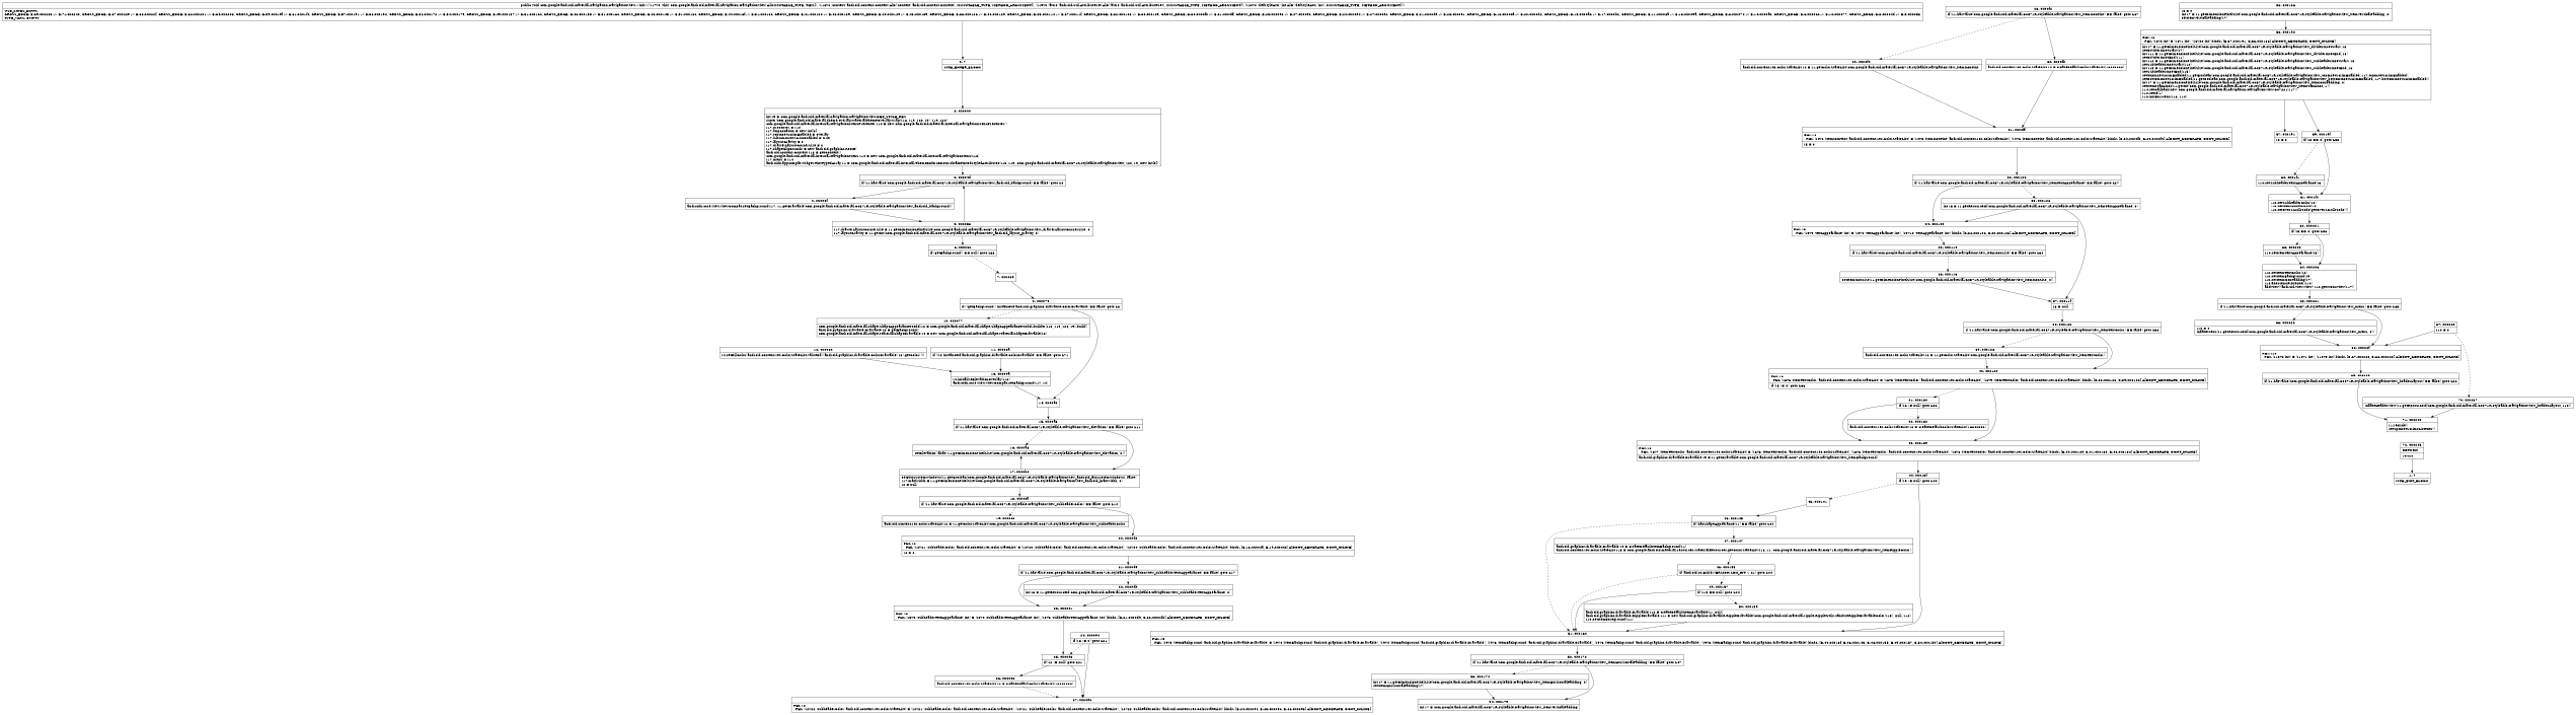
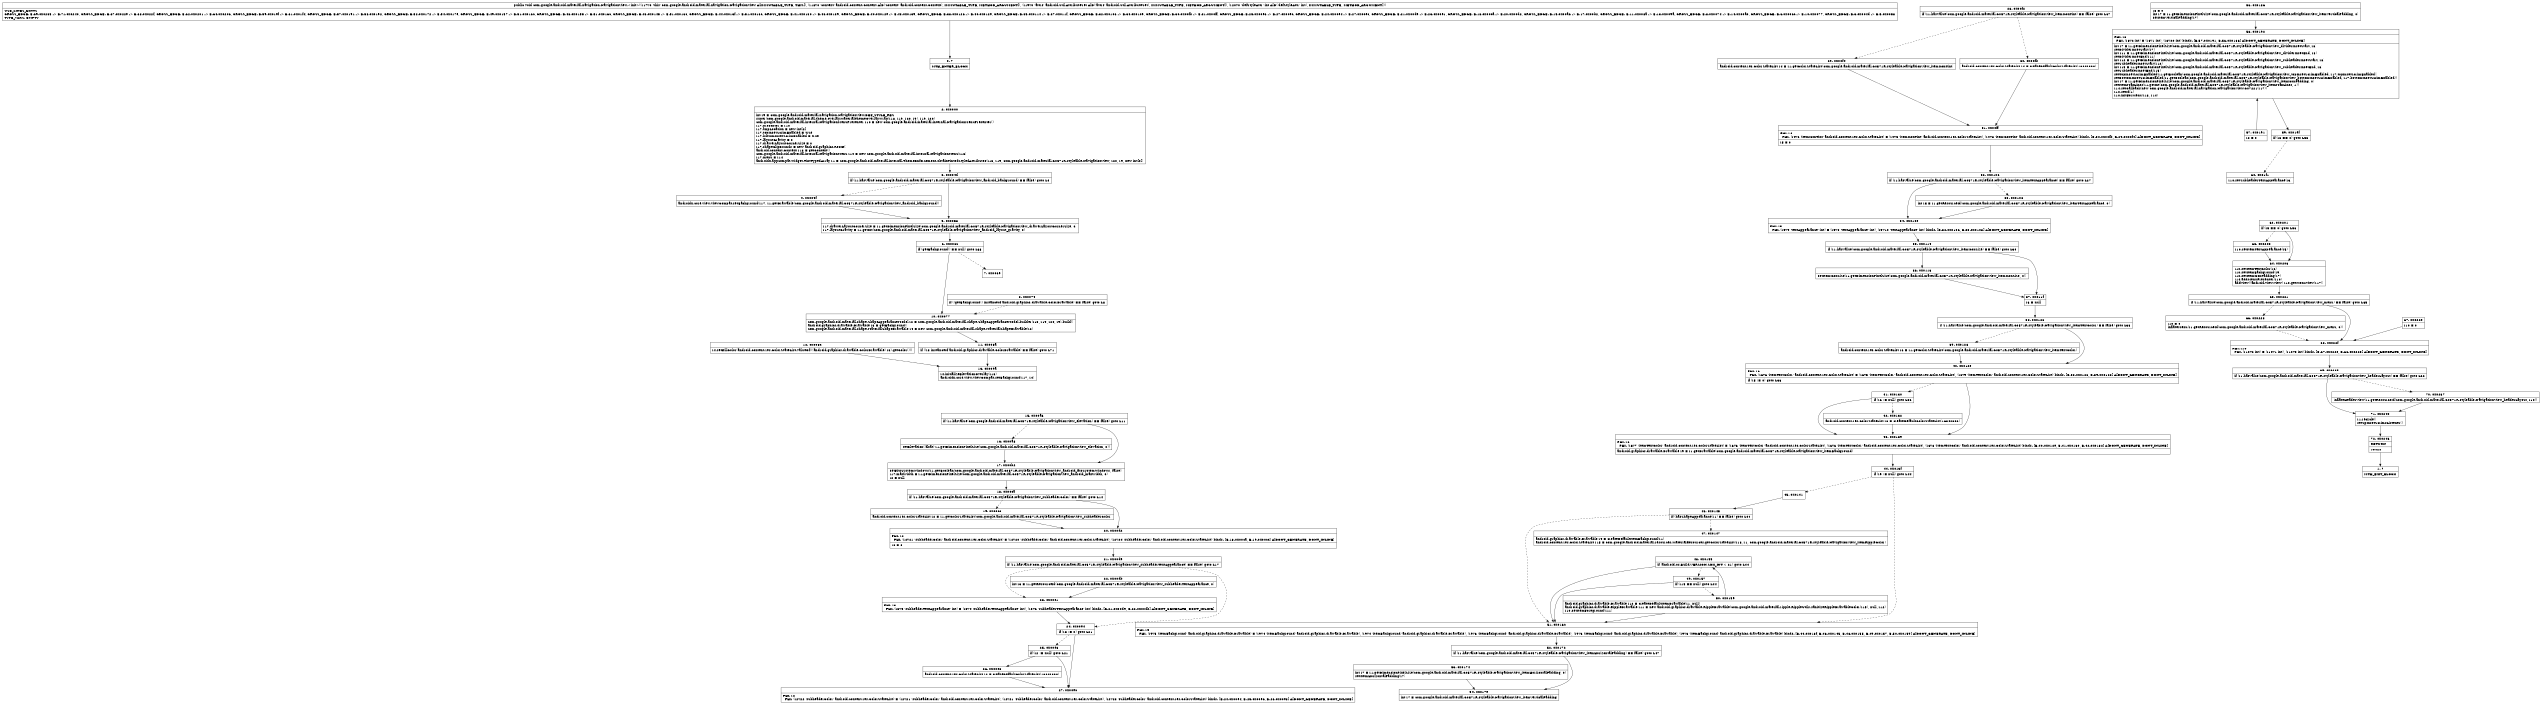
  digraph {
    node [shape=record]
    n1 [label="{0\:\ ?|MTH_ENTER_BLOCK\l}"]
-   n2 [label="{2\:\ 0x0000|int r9 = com.google.android.material.navigation.NavigationView.DEF_STYLE_RES\lsuper(com.google.android.material.theme.overlay.MaterialThemeOverlay.wrap(r18, r19, r20, r9), r19, r20)\lcom.google.android.material.internal.NavigationMenuPresenter r10 = new com.google.android.material.internal.NavigationMenuPresenter()\lr17.presenter = r10\lr17.tmpLocation = new int[2]\lr17.topInsetScrimEnabled = overlay\lr17.bottomInsetScrimEnabled = true\lr17.layoutGravity = 0\lr17.drawerLayoutCornerSize = 0\lr17.shapeClipBounds = new android.graphics.RectF()\landroid.content.Context r13 = getContext()\lcom.google.android.material.internal.NavigationMenu r14 = new com.google.android.material.internal.NavigationMenu(r13)\lr17.menu = r14\landroidx.appcompat.widget.TintTypedArray r1 = com.google.android.material.internal.ThemeEnforcement.obtainTintedStyledAttributes(r13, r19, com.google.android.material.C0571R.styleable.NavigationView, r20, r9, new int[0])\l}"]
+   n2 [label="{2\:\ 0x0000|int r9 = com.google.android.material.navigation.NavigationView.DEF_STYLE_RES\lsuper(com.google.android.material.theme.overlay.MaterialThemeOverlay.wrap(r18, r19, r20, r9), r19, r20)\lcom.google.android.material.internal.NavigationMenuPresenter r10 = new com.google.android.material.internal.NavigationMenuPresenter()\lr17.presenter = r10\lr17.tmpLocation = new int[2]\lr17.topInsetScrimEnabled = true\lr17.bottomInsetScrimEnabled = true\lr17.layoutGravity = 0\lr17.drawerLayoutCornerSize = 0\lr17.shapeClipBounds = new android.graphics.RectF()\landroid.content.Context r13 = getContext()\lcom.google.android.material.internal.NavigationMenu r14 = new com.google.android.material.internal.NavigationMenu(r13)\lr17.menu = r14\landroidx.appcompat.widget.TintTypedArray r1 = com.google.android.material.internal.ThemeEnforcement.obtainTintedStyledAttributes(r13, r19, com.google.android.material.C0571R.styleable.NavigationView, r20, r9, new int[0])\l}"]
    n3 [label="{3\:\ 0x004d|if (r1.hasValue(com.google.android.material.C0571R.styleable.NavigationView_android_background) == false) goto L4\l}"]
    n4 [label="{4\:\ 0x004f|androidx.core.view.ViewCompat.setBackground(r17, r1.getDrawable(com.google.android.material.C0571R.styleable.NavigationView_android_background))\l}"]
    n5 [label="{5\:\ 0x0058|r17.drawerLayoutCornerSize = r1.getDimensionPixelSize(com.google.android.material.C0571R.styleable.NavigationView_drawerLayoutCornerSize, 0)\lr17.layoutGravity = r1.getInt(com.google.android.material.C0571R.styleable.NavigationView_android_layout_gravity, 0)\l}"]
    n6 [label="{6\:\ 0x006c|if (getBackground() == null) goto L68\l}"]
    n7 [label="{7\:\ 0x006e}"]
    n8 [label="{10\:\ 0x0077|com.google.android.material.shape.ShapeAppearanceModel r2 = com.google.android.material.shape.ShapeAppearanceModel.builder(r13, r19, r20, r9).build()\landroid.graphics.drawable.Drawable r3 = getBackground()\lcom.google.android.material.shape.MaterialShapeDrawable r4 = new com.google.android.material.shape.MaterialShapeDrawable(r2)\l}"]
    n9 [label="{8\:\ 0x0074|if ((getBackground() instanceof android.graphics.drawable.ColorDrawable) == false) goto L8\l}"]
    n10 [label="{11\:\ 0x008a|if ((r3 instanceof android.graphics.drawable.ColorDrawable) == false) goto L71\l}"]
-   n11 [label="{14\:\ 0x00a0}"]
    n12 [label="{15\:\ 0x00a6|if (r1.hasValue(com.google.android.material.C0571R.styleable.NavigationView_elevation) == false) goto L11\l}"]
    n13 [label="{16\:\ 0x00a8|setElevation((float) r1.getDimensionPixelSize(com.google.android.material.C0571R.styleable.NavigationView_elevation, 0))\l}"]
    n14 [label="{17\:\ 0x00b2|setFitsSystemWindows(r1.getBoolean(com.google.android.material.C0571R.styleable.NavigationView_android_fitsSystemWindows, false))\lr17.maxWidth = r1.getDimensionPixelSize(com.google.android.material.C0571R.styleable.NavigationView_android_maxWidth, 0)\lr2 = null\l}"]
    n15 [label="{18\:\ 0x00ca|if (r1.hasValue(com.google.android.material.C0571R.styleable.NavigationView_subheaderColor) == false) goto L14\l}"]
    n16 [label="{19\:\ 0x00cc|android.content.res.ColorStateList r2 = r1.getColorStateList(com.google.android.material.C0571R.styleable.NavigationView_subheaderColor)\l}"]
    n17 [label="{20\:\ 0x00d2|PHI: r2 \l  PHI: (r2v21 'subheaderColor' android.content.res.ColorStateList) = (r2v20 'subheaderColor' android.content.res.ColorStateList), (r2v24 'subheaderColor' android.content.res.ColorStateList) binds: [B:18:0x00ca, B:19:0x00cc] A[DONT_GENERATE, DONT_INLINE]\l|r3 = 0\l}"]
    n18 [label="{21\:\ 0x00d9|if (r1.hasValue(com.google.android.material.C0571R.styleable.NavigationView_subheaderTextAppearance) == false) goto L17\l}"]
    n19 [label="{22\:\ 0x00db|int r3 = r1.getResourceId(com.google.android.material.C0571R.styleable.NavigationView_subheaderTextAppearance, 0)\l}"]
    n20 [label="{23\:\ 0x00e1|PHI: r3 \l  PHI: (r3v5 'subheaderTextAppearance' int) = (r3v4 'subheaderTextAppearance' int), (r3v6 'subheaderTextAppearance' int) binds: [B:21:0x00d9, B:22:0x00db] A[DONT_GENERATE, DONT_INLINE]\l}"]
    n21 [label="{24\:\ 0x00e4|if (r3 != 0) goto L21\l}"]
    n22 [label="{25\:\ 0x00e6|if (r2 != null) goto L21\l}"]
    n23 [label="{27\:\ 0x00ec|PHI: r2 \l  PHI: (r2v22 'subheaderColor' android.content.res.ColorStateList) = (r2v21 'subheaderColor' android.content.res.ColorStateList), (r2v21 'subheaderColor' android.content.res.ColorStateList), (r2v23 'subheaderColor' android.content.res.ColorStateList) binds: [B:24:0x00e4, B:25:0x00e6, B:26:0x00e8] A[DONT_GENERATE, DONT_INLINE]\l}"]
    n24 [label="{26\:\ 0x00e8|android.content.res.ColorStateList r2 = createDefaultColorStateList(16842808)\l}"]
    n25 [label="{28\:\ 0x00f2|if (r1.hasValue(com.google.android.material.C0571R.styleable.NavigationView_itemIconTint) == false) goto L67\l}"]
    n26 [label="{29\:\ 0x00f4|android.content.res.ColorStateList r4 = r1.getColorStateList(com.google.android.material.C0571R.styleable.NavigationView_itemIconTint)\l}"]
    n27 [label="{30\:\ 0x00fb|android.content.res.ColorStateList r4 = createDefaultColorStateList(16842808)\l}"]
    n28 [label="{31\:\ 0x00ff|PHI: r4 \l  PHI: (r4v6 'itemIconTint' android.content.res.ColorStateList) = (r4v5 'itemIconTint' android.content.res.ColorStateList), (r4v8 'itemIconTint' android.content.res.ColorStateList) binds: [B:30:0x00fb, B:29:0x00f4] A[DONT_GENERATE, DONT_INLINE]\l|r5 = 0\l}"]
    n29 [label="{32\:\ 0x0106|if (r1.hasValue(com.google.android.material.C0571R.styleable.NavigationView_itemTextAppearance) == false) goto L27\l}"]
    n30 [label="{33\:\ 0x0108|int r5 = r1.getResourceId(com.google.android.material.C0571R.styleable.NavigationView_itemTextAppearance, 0)\l}"]
    n31 [label="{34\:\ 0x010e|PHI: r5 \l  PHI: (r5v9 'textAppearance' int) = (r5v8 'textAppearance' int), (r5v10 'textAppearance' int) binds: [B:32:0x0106, B:33:0x0108] A[DONT_GENERATE, DONT_INLINE]\l}"]
    n32 [label="{35\:\ 0x0114|if (r1.hasValue(com.google.android.material.C0571R.styleable.NavigationView_itemIconSize) == false) goto L30\l}"]
    n33 [label="{36\:\ 0x0116|setItemIconSize(r1.getDimensionPixelSize(com.google.android.material.C0571R.styleable.NavigationView_itemIconSize, 0))\l}"]
    n34 [label="{37\:\ 0x011f|r6 = null\l}"]
    n35 [label="{38\:\ 0x0126|if (r1.hasValue(com.google.android.material.C0571R.styleable.NavigationView_itemTextColor) == false) goto L33\l}"]
    n36 [label="{39\:\ 0x0128|android.content.res.ColorStateList r6 = r1.getColorStateList(com.google.android.material.C0571R.styleable.NavigationView_itemTextColor)\l}"]
    n37 [label="{40\:\ 0x012e|PHI: r6 \l  PHI: (r6v6 'itemTextColor' android.content.res.ColorStateList) = (r6v5 'itemTextColor' android.content.res.ColorStateList), (r6v9 'itemTextColor' android.content.res.ColorStateList) binds: [B:38:0x0126, B:39:0x0128] A[DONT_GENERATE, DONT_INLINE]\l|if (r5 != 0) goto L36\l}"]
    n38 [label="{41\:\ 0x0130|if (r6 != null) goto L36\l}"]
    n39 [label="{43\:\ 0x0139|PHI: r6 \l  PHI: (r6v7 'itemTextColor' android.content.res.ColorStateList) = (r6v6 'itemTextColor' android.content.res.ColorStateList), (r6v6 'itemTextColor' android.content.res.ColorStateList), (r6v8 'itemTextColor' android.content.res.ColorStateList) binds: [B:40:0x012e, B:41:0x0130, B:42:0x0132] A[DONT_GENERATE, DONT_INLINE]\l|android.graphics.drawable.Drawable r9 = r1.getDrawable(com.google.android.material.C0571R.styleable.NavigationView_itemBackground)\l}"]
    n40 [label="{42\:\ 0x0132|android.content.res.ColorStateList r6 = createDefaultColorStateList(16842806)\l}"]
    n41 [label="{44\:\ 0x013f|if (r9 != null) goto L44\l}"]
    n42 [label="{45\:\ 0x0141}"]
    n43 [label="{51\:\ 0x016c|PHI: r9 \l  PHI: (r9v5 'itemBackground' android.graphics.drawable.Drawable) = (r9v4 'itemBackground' android.graphics.drawable.Drawable), (r9v4 'itemBackground' android.graphics.drawable.Drawable), (r9v6 'itemBackground' android.graphics.drawable.Drawable), (r9v6 'itemBackground' android.graphics.drawable.Drawable), (r9v6 'itemBackground' android.graphics.drawable.Drawable) binds: [B:44:0x013f, B:46:0x0145, B:48:0x0155, B:49:0x0157, B:50:0x0159] A[DONT_GENERATE, DONT_INLINE]\l}"]
    n44 [label="{46\:\ 0x0145|if (hasShapeAppearance(r1) == false) goto L44\l}"]
    n45 [label="{52\:\ 0x0172|if (r1.hasValue(com.google.android.material.C0571R.styleable.NavigationView_itemHorizontalPadding) == false) goto L47\l}"]
    n46 [label="{47\:\ 0x0147|android.graphics.drawable.Drawable r9 = createDefaultItemBackground(r1)\landroid.content.res.ColorStateList r15 = com.google.android.material.resources.MaterialResources.getColorStateList(r13, r1, com.google.android.material.C0571R.styleable.NavigationView_itemRippleColor)\l}"]
    n47 [label="{48\:\ 0x0155|if (android.os.Build.VERSION.SDK_INT \< 21) goto L44\l}"]
    n48 [label="{49\:\ 0x0157|if (r15 == null) goto L44\l}"]
    n49 [label="{50\:\ 0x0159|android.graphics.drawable.Drawable r12 = createDefaultItemDrawable(r1, null)\landroid.graphics.drawable.RippleDrawable r11 = new android.graphics.drawable.RippleDrawable(com.google.android.material.ripple.RippleUtils.sanitizeRippleDrawableColor(r15), null, r12)\lr10.setItemForeground(r11)\l}"]
    n50 [label="{53\:\ 0x0174|int r7 = r1.getDimensionPixelSize(com.google.android.material.C0571R.styleable.NavigationView_itemHorizontalPadding, 0)\lsetItemHorizontalPadding(r7)\l}"]
    n51 [label="{54\:\ 0x017e|int r7 = com.google.android.material.C0571R.styleable.NavigationView_itemVerticalPadding\l}"]
    n52 [label="{56\:\ 0x0186|r8 = 0\lint r7 = r1.getDimensionPixelSize(com.google.android.material.C0571R.styleable.NavigationView_itemVerticalPadding, 0)\lsetItemVerticalPadding(r7)\l}"]
    n53 [label="{58\:\ 0x0192|PHI: r8 \l  PHI: (r8v2 int) = (r8v1 int), (r8v20 int) binds: [B:57:0x0191, B:56:0x0186] A[DONT_GENERATE, DONT_INLINE]\l|int r7 = r1.getDimensionPixelSize(com.google.android.material.C0571R.styleable.NavigationView_dividerInsetStart, r8)\lsetDividerInsetStart(r7)\lint r11 = r1.getDimensionPixelSize(com.google.android.material.C0571R.styleable.NavigationView_dividerInsetEnd, r8)\lsetDividerInsetEnd(r11)\lint r12 = r1.getDimensionPixelSize(com.google.android.material.C0571R.styleable.NavigationView_subheaderInsetStart, r8)\lsetSubheaderInsetStart(r12)\lint r15 = r1.getDimensionPixelSize(com.google.android.material.C0571R.styleable.NavigationView_subheaderInsetEnd, r8)\lsetSubheaderInsetEnd(r15)\lsetTopInsetScrimEnabled(r1.getBoolean(com.google.android.material.C0571R.styleable.NavigationView_topInsetScrimEnabled, r17.topInsetScrimEnabled))\lsetBottomInsetScrimEnabled(r1.getBoolean(com.google.android.material.C0571R.styleable.NavigationView_bottomInsetScrimEnabled, r17.bottomInsetScrimEnabled))\lint r7 = r1.getDimensionPixelSize(com.google.android.material.C0571R.styleable.NavigationView_itemIconPadding, 0)\lsetItemMaxLines(r1.getInt(com.google.android.material.C0571R.styleable.NavigationView_itemMaxLines, 1))\lr14.setCallback(new com.google.android.material.navigation.NavigationView.C07221(r17))\lr10.setId(1)\lr10.initForMenu(r13, r14)\l}"]
    n54 [label="{57\:\ 0x0191|r8 = 0\l}"]
    n55 [label="{59\:\ 0x01ef|if (r3 == 0) goto L53\l}"]
    n56 [label="{60\:\ 0x01f1|r10.setSubheaderTextAppearance(r3)\l}"]
-   n57 [label="{61\:\ 0x01f4|r10.setSubheaderColor(r2)\lr10.setItemIconTintList(r4)\lr10.setOverScrollMode(getOverScrollMode())\l}"]
    n58 [label="{62\:\ 0x0201|if (r5 == 0) goto L56\l}"]
    n59 [label="{63\:\ 0x0203|r10.setItemTextAppearance(r5)\l}"]
    n60 [label="{64\:\ 0x0206|r10.setItemTextColor(r6)\lr10.setItemBackground(r9)\lr10.setItemIconPadding(r7)\lr14.addMenuPresenter(r10)\laddView((android.view.View) r10.getMenuView(r17))\l}"]
    n61 [label="{65\:\ 0x0221|if (r1.hasValue(com.google.android.material.C0571R.styleable.NavigationView_menu) == false) goto L65\l}"]
    n62 [label="{66\:\ 0x0223|r10 = 0\linflateMenu(r1.getResourceId(com.google.android.material.C0571R.styleable.NavigationView_menu, 0))\l}"]
    n63 [label="{68\:\ 0x022f|PHI: r10 \l  PHI: (r10v2 int) = (r10v1 int), (r10v3 int) binds: [B:67:0x022e, B:66:0x0223] A[DONT_GENERATE, DONT_INLINE]\l}"]
    n64 [label="{67\:\ 0x022e|r10 = 0\l}"]
    n65 [label="{69\:\ 0x0235|if (r1.hasValue(com.google.android.material.C0571R.styleable.NavigationView_headerLayout) == false) goto L62\l}"]
    n66 [label="{70\:\ 0x0237|inflateHeaderView(r1.getResourceId(com.google.android.material.C0571R.styleable.NavigationView_headerLayout, r10))\l}"]
    n67 [label="{71\:\ 0x0240|r1.recycle()\lsetupInsetScrimsListener()\l}"]
    n68 [label="{72\:\ 0x0246|RETURN\l|return\l}"]
    n69 [label="{1\:\ ?|MTH_EXIT_BLOCK\l}"]
    n70 [label="{13\:\ 0x009a|r4.initializeElevationOverlay(r13)\landroidx.core.view.ViewCompat.setBackground(r17, r4)\l}"]
    n71 [label="{12\:\ 0x008c|r4.setFillColor(android.content.res.ColorStateList.valueOf(((android.graphics.drawable.ColorDrawable) r3).getColor()))\l}"]
    n72 [label="{public void com.google.android.material.navigation.NavigationView.\<init\>((r17v0 'this' com.google.android.material.navigation.NavigationView A[IMMUTABLE_TYPE, THIS]), (r18v0 'context' android.content.Context A[D('context' android.content.Context), IMMUTABLE_TYPE, METHOD_ARGUMENT]), (r19v0 'attrs' android.util.AttributeSet A[D('attrs' android.util.AttributeSet), IMMUTABLE_TYPE, METHOD_ARGUMENT]), (r20v0 'defStyleAttr' int A[D('defStyleAttr' int), IMMUTABLE_TYPE, METHOD_ARGUMENT]))  | USE_LINES_HINTS\lCROSS_EDGE: B:69:0x0235 \-\> B:71:0x0240, CROSS_EDGE: B:67:0x022e \-\> B:68:0x022f, CROSS_EDGE: B:62:0x0201 \-\> B:64:0x0206, CROSS_EDGE: B:59:0x01ef \-\> B:61:0x01f4, CROSS_EDGE: B:57:0x0191 \-\> B:58:0x0192, CROSS_EDGE: B:52:0x0172 \-\> B:54:0x017e, CROSS_EDGE: B:49:0x0157 \-\> B:51:0x016c, CROSS_EDGE: B:48:0x0155 \-\> B:51:0x016c, CROSS_EDGE: B:46:0x0145 \-\> B:51:0x016c, CROSS_EDGE: B:44:0x013f \-\> B:51:0x016c, CROSS_EDGE: B:41:0x0130 \-\> B:43:0x0139, CROSS_EDGE: B:40:0x012e \-\> B:43:0x0139, CROSS_EDGE: B:38:0x0126 \-\> B:40:0x012e, CROSS_EDGE: B:35:0x0114 \-\> B:37:0x011f, CROSS_EDGE: B:32:0x0106 \-\> B:34:0x010e, CROSS_EDGE: B:30:0x00fb \-\> B:31:0x00ff, CROSS_EDGE: B:25:0x00e6 \-\> B:27:0x00ec, CROSS_EDGE: B:24:0x00e4 \-\> B:27:0x00ec, CROSS_EDGE: B:21:0x00d9 \-\> B:23:0x00e1, CROSS_EDGE: B:18:0x00ca \-\> B:20:0x00d2, CROSS_EDGE: B:15:0x00a6 \-\> B:17:0x00b2, CROSS_EDGE: B:11:0x008a \-\> B:13:0x009a, CROSS_EDGE: B:8:0x0074 \-\> B:14:0x00a0, CROSS_EDGE: B:6:0x006c \-\> B:10:0x0077, CROSS_EDGE: B:3:0x004d \-\> B:5:0x0058\lTYPE_VARS: EMPTY\l}"]
    n1 -> n2
    n2 -> n3
-   n3 -> n4 [style=solid]
-   n5 -> n3
+   n3 -> n4 [style=dashed]
+   n3 -> n5
    n4 -> n5
    n5 -> n6
    n6 -> n7 [style=dashed]
-   n7 -> n9
+   n6 -> n8
+   n8 -> n10
    n9 -> n8 [style=dashed]
-   n9 -> n11
    n10 -> n70
-   n11 -> n12
    n12 -> n13 [style=dashed]
    n12 -> n14
-   n14 -> n13
+   n13 -> n14
    n14 -> n15
    n15 -> n16 [style=dashed]
    n15 -> n17
+   n16 -> n17
    n17 -> n18
-   n18 -> n19 [style=dashed]
-   n18 -> n20
+   n18 -> n21 [style=dashed]
+   n18 -> n20 [style=dashed]
    n19 -> n20
-   n20 -> n22
+   n20 -> n21
    n21 -> n22 [style=dashed]
    n21 -> n23
    n22 -> n23
    n22 -> n24 [style=solid]
-   n24 -> n23 [style=dashed]
+   n24 -> n23
    n25 -> n26 [style=dashed]
-   n25 -> n27
+   n25 -> n27 [style=dashed]
    n26 -> n28
    n27 -> n28
    n28 -> n29
    n29 -> n30 [style=dashed]
    n29 -> n31
    n30 -> n31
    n31 -> n32
-   n32 -> n33 [style=dashed]
-   n30 -> n34
+   n32 -> n33 [style=solid]
+   n32 -> n34
    n33 -> n34
    n34 -> n35
    n35 -> n36 [style=dashed]
    n35 -> n37
    n36 -> n37
    n37 -> n38 [style=dashed]
    n37 -> n39
    n38 -> n39
    n38 -> n40 [style=dashed]
    n39 -> n41
+   n40 -> n39
    n41 -> n42 [style=dashed]
-   n41 -> n43
+   n41 -> n43 [style=dashed]
    n42 -> n44
    n43 -> n45
    n44 -> n43 [style=dashed]
    n44 -> n46 [style=dashed]
-   n45 -> n50 [style=dashed]
    n45 -> n51
-   n46 -> n47
-   n47 -> n43 [style=dashed]
+   n49 -> n47
+   n47 -> n43
    n47 -> n48 [style=dashed]
    n48 -> n43
    n48 -> n49 [style=dashed]
    n49 -> n43
    n50 -> n51
    n52 -> n53
    n53 -> n55
-   n53 -> n54
+   n54 -> n53
    n55 -> n56 [style=dashed]
-   n55 -> n57
-   n56 -> n57
-   n57 -> n58
    n58 -> n59 [style=dashed]
    n58 -> n60
    n59 -> n60
    n60 -> n61
    n61 -> n62 [style=dashed]
    n61 -> n63
-   n62 -> n63
+   n62 -> n63 [style=dashed]
    n63 -> n65
    n64 -> n63
-   n64 -> n66 [style=dashed]
+   n65 -> n66 [style=dashed]
    n65 -> n67
    n66 -> n67
+   n67 -> n68
    n68 -> n69
-   n70 -> n11
    n71 -> n70
    n72 -> n1
  }
